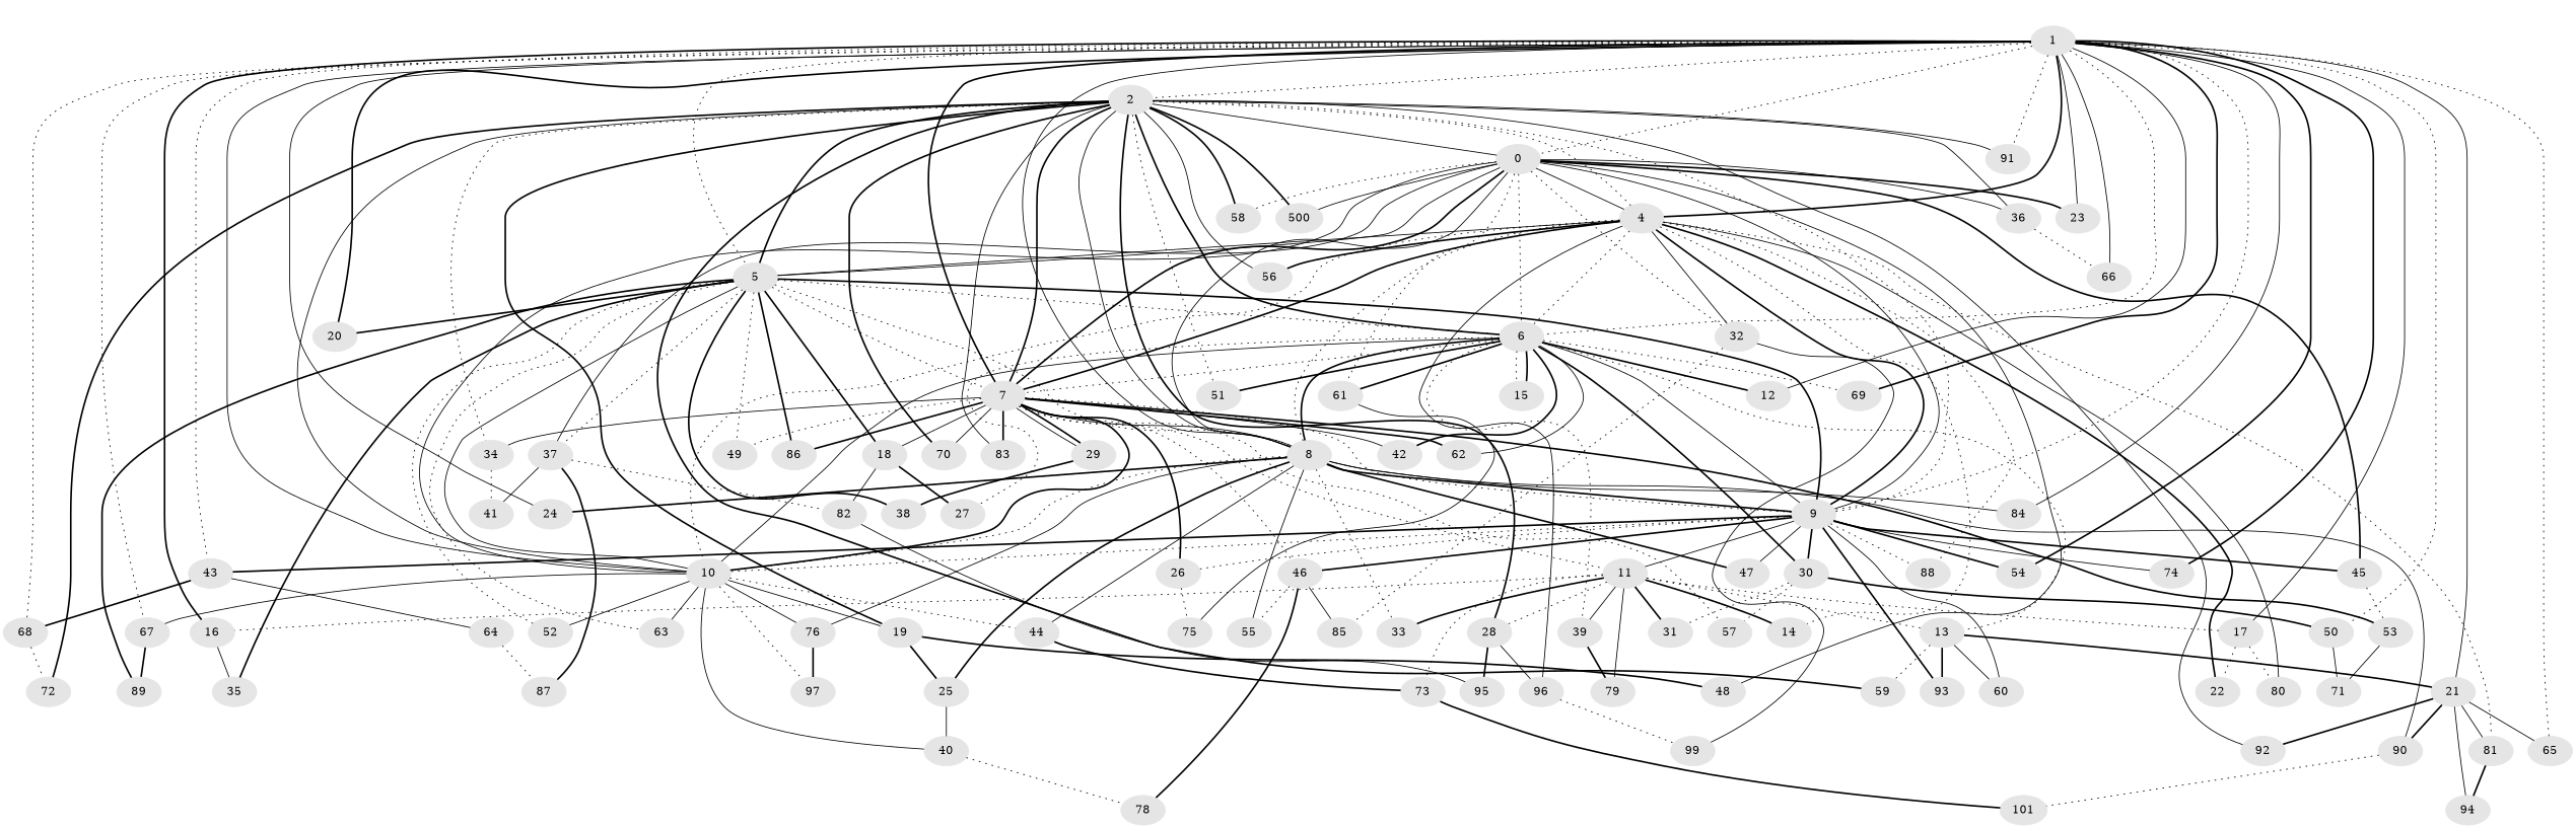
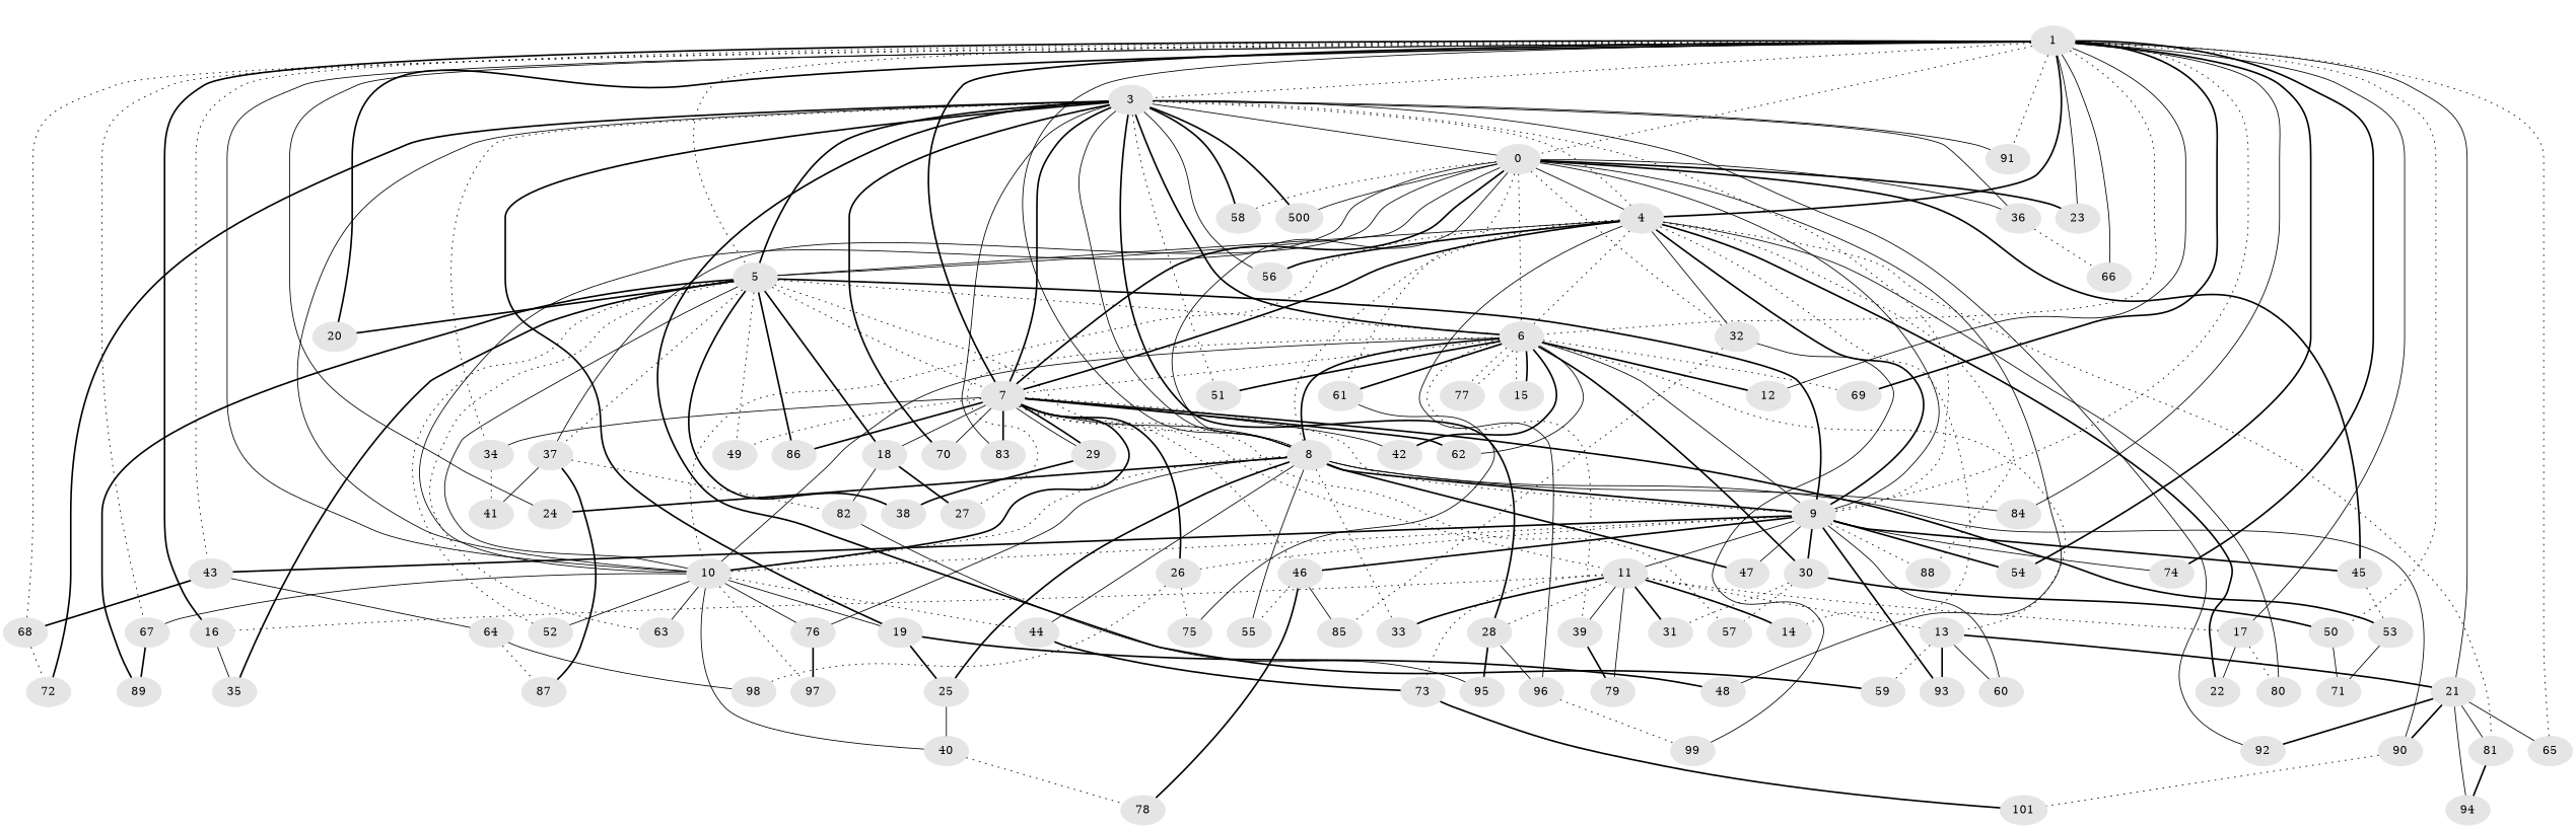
  graph {
    node [color=gray90 style=filled]
    edge [style=bold]
    1
-   2
+   2 [label=3]
    n3 [label=0]
    4
    5
    6
    7
    8
    9
    10
    12
    16
    17
    20
    21
    23
    24
    43
    50
    54
    65
    66
    67
    68
    69
    74
    84
    91
    19
    28
    34
    36
    51
    56
    58
    59
    70
    72
    83
    92
    n41 [label=500]
    32
    37
    45
    48
    61
    14
    22
    80
    81
    88
    96
    18
    35
    38
    49
    52
    63
    86
    89
    13
    15
    27
    30
    39
    42
    62
+   77
    11
    26
    29
    46
    53
    57
    25
    33
    44
    47
    55
    76
    90
    60
    93
    40
    97
    94
    64
    71
    95
    41
    85
    99
    82
    87
    75
    31
    79
    73
+   98
    78
    101
    1 -- 2 [style=dotted]
    1 -- n3 [style=dotted]
    1 -- 4
    1 -- 5 [style=dotted]
    1 -- 6 [style=dotted]
    1 -- 7
    1 -- 8 [style=solid]
    1 -- 9 [style=dotted]
    1 -- 10 [style=solid]
    1 -- 12 [style=solid]
    1 -- 16
    1 -- 17 [style=solid]
    1 -- 20
    1 -- 21 [style=solid]
    1 -- 23 [style=solid]
    1 -- 24 [style=solid]
    1 -- 43 [style=dotted]
    1 -- 50 [style=dotted]
    1 -- 54
    1 -- 65 [style=dotted]
    1 -- 66 [style=solid]
    1 -- 67 [style=dotted]
    1 -- 68 [style=dotted]
    1 -- 69
    1 -- 74
    1 -- 84 [style=solid]
    1 -- 91 [style=dotted]
    2 -- n3 [style=solid]
    2 -- 4 [style=dotted]
    2 -- 5
    2 -- 6
    2 -- 7
    2 -- 8 [style=solid]
    2 -- 9 [style=dotted]
    2 -- 10 [style=solid]
    2 -- 91 [style=solid]
    2 -- 19
    2 -- 28
    2 -- 34 [style=dotted]
    2 -- 36 [style=solid]
    2 -- 51 [style=dotted]
    2 -- 56 [style=solid]
    2 -- 58
    2 -- 59
    2 -- 70
    2 -- 72
    2 -- 83 [style=solid]
    2 -- 92 [style=solid]
    2 -- n41
    n3 -- 4 [style=solid]
    n3 -- 5 [style=solid]
    n3 -- 6 [style=dotted]
    n3 -- 7
    n3 -- 8 [style=solid]
    n3 -- 9 [style=solid]
    n3 -- 10 [style=solid]
    n3 -- 23
    n3 -- 36 [style=solid]
    n3 -- 58 [style=dotted]
    n3 -- n41 [style=solid]
    n3 -- 32 [style=dotted]
    n3 -- 37 [style=solid]
    n3 -- 45
    n3 -- 48 [style=solid]
    n3 -- 61 [style=dotted]
    4 -- 5 [style=solid]
    4 -- 6 [style=dotted]
    4 -- 7
    4 -- 8 [style=dotted]
    4 -- 9
    4 -- 10 [style=dotted]
    4 -- 56
    4 -- 32 [style=solid]
    4 -- 14 [style=dotted]
    4 -- 22
    4 -- 80 [style=solid]
    4 -- 81 [style=dotted]
    4 -- 88 [style=dotted]
    4 -- 96 [style=solid]
    5 -- 6 [style=dotted]
    5 -- 7 [style=dotted]
    5 -- 8 [style=dotted]
    5 -- 9
    5 -- 10 [style=solid]
    5 -- 20
    5 -- 37 [style=dotted]
    5 -- 18
    5 -- 35
    5 -- 38
    5 -- 49 [style=dotted]
    5 -- 52 [style=dotted]
    5 -- 63 [style=dotted]
    5 -- 86
    5 -- 89
    6 -- 7 [style=dotted]
    6 -- 8
    6 -- 9 [style=solid]
    6 -- 10 [style=solid]
    6 -- 12
    6 -- 69 [style=dotted]
    6 -- 51
    6 -- 61
    6 -- 13 [style=dotted]
    6 -- 15 [style=dotted]
    6 -- 15
    6 -- 27 [style=dotted]
    6 -- 30
    6 -- 39 [style=dotted]
    6 -- 42
    6 -- 62 [style=solid]
+   6 -- 77 [style=dotted]
+   6 -- 77 [style=dotted]
    7 -- 8 [style=solid]
    7 -- 9 [style=dotted]
    7 -- 10
    7 -- 34 [style=solid]
    7 -- 70 [style=solid]
    7 -- 83
    7 -- 18 [style=solid]
    7 -- 49 [style=dotted]
    7 -- 86
    7 -- 42 [style=solid]
    7 -- 62
    7 -- 11 [style=dotted]
    7 -- 26
    7 -- 29 [style=solid]
    7 -- 29
    7 -- 46 [style=dotted]
    7 -- 53
    7 -- 57 [style=dotted]
    8 -- 9
    8 -- 10 [style=dotted]
    8 -- 24
    8 -- 84 [style=solid]
    8 -- 25
    8 -- 33 [style=dotted]
    8 -- 44 [style=solid]
    8 -- 47
    8 -- 55 [style=solid]
    8 -- 76 [style=solid]
    8 -- 90 [style=solid]
    9 -- 10 [style=dotted]
    9 -- 43
    9 -- 54
    9 -- 74 [style=solid]
    9 -- 45
    9 -- 88 [style=dotted]
    9 -- 30
    9 -- 11 [style=solid]
    9 -- 26 [style=dotted]
    9 -- 46
    9 -- 47 [style=solid]
    9 -- 60 [style=solid]
    9 -- 93
    10 -- 67 [style=solid]
    10 -- 19 [style=solid]
    10 -- 52 [style=solid]
    10 -- 63 [style=solid]
    10 -- 44 [style=dotted]
    10 -- 76 [style=solid]
    10 -- 40 [style=solid]
    10 -- 97 [style=dotted]
    16 -- 35 [style=solid]
-   17 -- 22 [style=dotted]
+   17 -- 22 [style=solid]
    17 -- 80 [style=dotted]
    21 -- 65 [style=solid]
    21 -- 92
    21 -- 81 [style=solid]
    21 -- 90
    21 -- 94 [style=solid]
    43 -- 68
    43 -- 64 [style=solid]
    50 -- 71 [style=solid]
    67 -- 89
    68 -- 72 [style=dotted]
    19 -- 48
    19 -- 25
    28 -- 96 [style=solid]
    28 -- 95
    34 -- 41 [style=dotted]
    36 -- 66 [style=dotted]
    32 -- 85 [style=dotted]
    32 -- 99 [style=solid]
    37 -- 41 [style=solid]
    37 -- 82 [style=dotted]
    37 -- 87
    45 -- 53 [style=dotted]
    61 -- 75 [style=solid]
    81 -- 94
    96 -- 99 [style=dotted]
    18 -- 27
    18 -- 82 [style=solid]
    13 -- 21
    13 -- 59 [style=dotted]
    13 -- 60 [style=solid]
    13 -- 93
    30 -- 50
    30 -- 57 [style=dotted]
    30 -- 31 [style=dotted]
    39 -- 79
    11 -- 16 [style=dotted]
    11 -- 17 [style=dotted]
    11 -- 28 [style=dotted]
    11 -- 14
    11 -- 13 [style=dotted]
    11 -- 39 [style=solid]
    11 -- 33
    11 -- 31
    11 -- 79 [style=solid]
    11 -- 73 [style=dotted]
    26 -- 75 [style=dotted]
+   26 -- 98 [style=dotted]
    29 -- 38
    46 -- 55 [style=dotted]
    46 -- 85 [style=solid]
    46 -- 78
    53 -- 71 [style=solid]
    25 -- 40 [style=solid]
    44 -- 73
    76 -- 97
    90 -- 101 [style=dotted]
    40 -- 78 [style=dotted]
    64 -- 87 [style=dotted]
+   64 -- 98 [style=solid]
    82 -- 95 [style=solid]
    73 -- 101
  }
